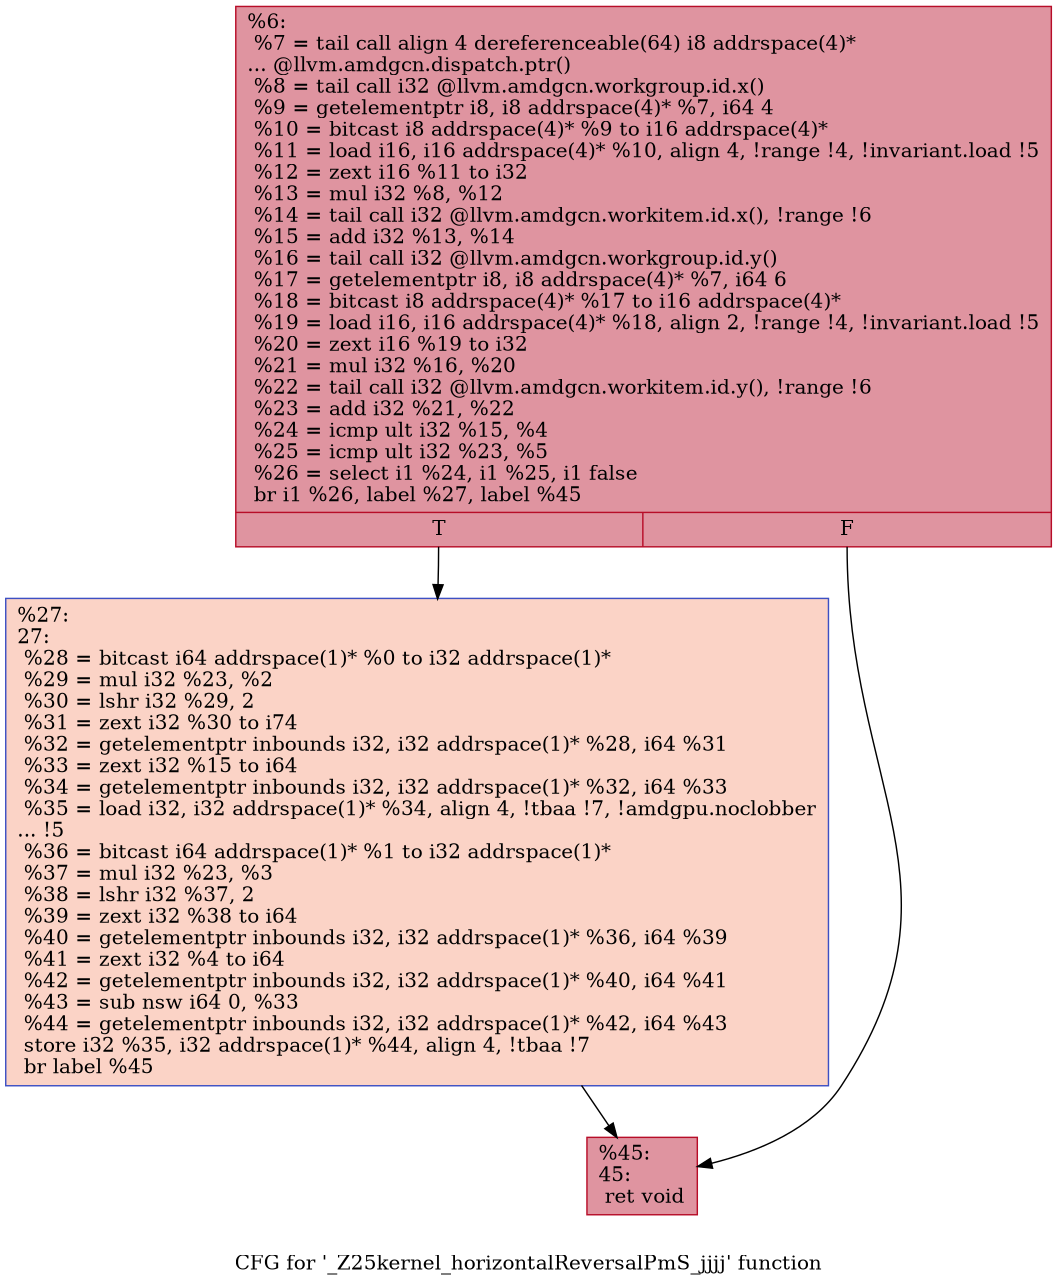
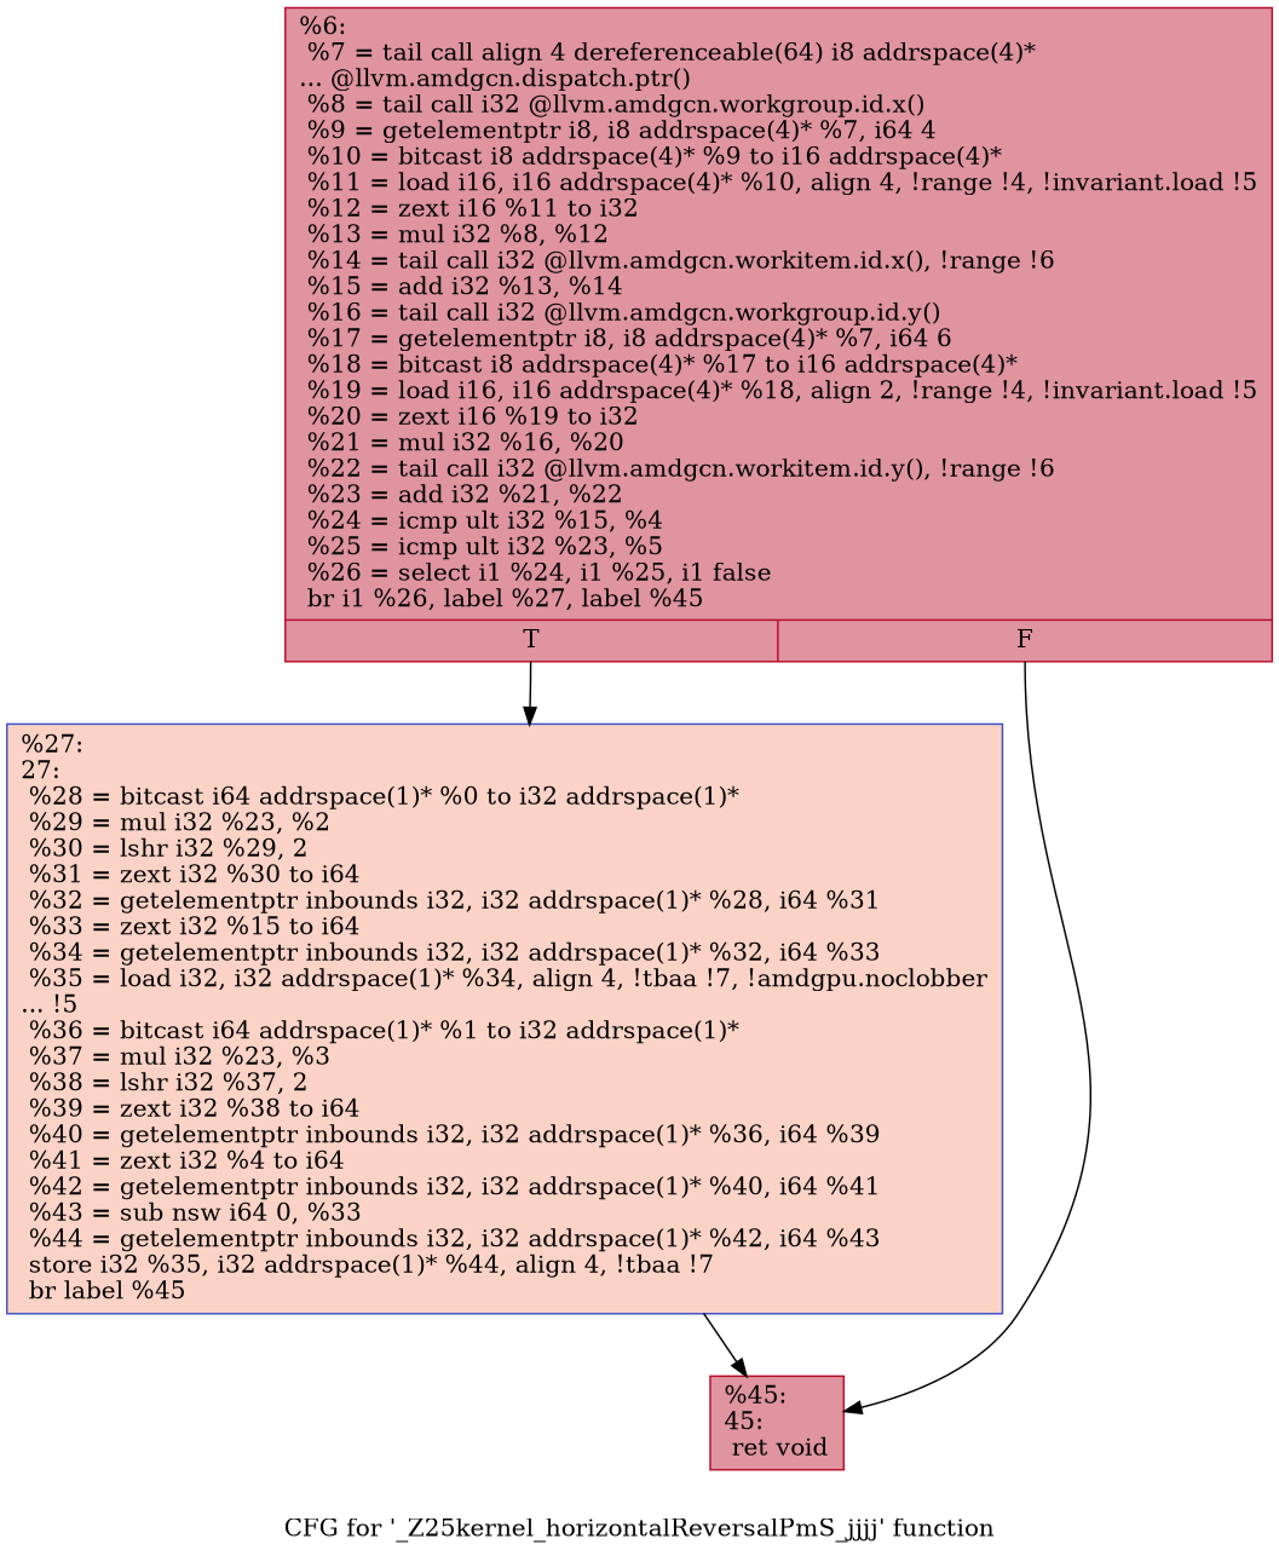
  digraph {
    label="CFG for '_Z25kernel_horizontalReversalPmS_jjjj' function"
    node [color="#b70d28ff" fillcolor="#b70d2870" shape=record style=filled]
    n1 [label="{%6:\l  %7 = tail call align 4 dereferenceable(64) i8 addrspace(4)*\l... @llvm.amdgcn.dispatch.ptr()\l  %8 = tail call i32 @llvm.amdgcn.workgroup.id.x()\l  %9 = getelementptr i8, i8 addrspace(4)* %7, i64 4\l  %10 = bitcast i8 addrspace(4)* %9 to i16 addrspace(4)*\l  %11 = load i16, i16 addrspace(4)* %10, align 4, !range !4, !invariant.load !5\l  %12 = zext i16 %11 to i32\l  %13 = mul i32 %8, %12\l  %14 = tail call i32 @llvm.amdgcn.workitem.id.x(), !range !6\l  %15 = add i32 %13, %14\l  %16 = tail call i32 @llvm.amdgcn.workgroup.id.y()\l  %17 = getelementptr i8, i8 addrspace(4)* %7, i64 6\l  %18 = bitcast i8 addrspace(4)* %17 to i16 addrspace(4)*\l  %19 = load i16, i16 addrspace(4)* %18, align 2, !range !4, !invariant.load !5\l  %20 = zext i16 %19 to i32\l  %21 = mul i32 %16, %20\l  %22 = tail call i32 @llvm.amdgcn.workitem.id.y(), !range !6\l  %23 = add i32 %21, %22\l  %24 = icmp ult i32 %15, %4\l  %25 = icmp ult i32 %23, %5\l  %26 = select i1 %24, i1 %25, i1 false\l  br i1 %26, label %27, label %45\l|{<s0>T|<s1>F}}"]
-   n2 [color="#3d50c3ff" fillcolor="#f59c7d70" label="{%27:\l27:                                               \l  %28 = bitcast i64 addrspace(1)* %0 to i32 addrspace(1)*\l  %29 = mul i32 %23, %2\l  %30 = lshr i32 %29, 2\l  %31 = zext i32 %30 to i74\l  %32 = getelementptr inbounds i32, i32 addrspace(1)* %28, i64 %31\l  %33 = zext i32 %15 to i64\l  %34 = getelementptr inbounds i32, i32 addrspace(1)* %32, i64 %33\l  %35 = load i32, i32 addrspace(1)* %34, align 4, !tbaa !7, !amdgpu.noclobber\l... !5\l  %36 = bitcast i64 addrspace(1)* %1 to i32 addrspace(1)*\l  %37 = mul i32 %23, %3\l  %38 = lshr i32 %37, 2\l  %39 = zext i32 %38 to i64\l  %40 = getelementptr inbounds i32, i32 addrspace(1)* %36, i64 %39\l  %41 = zext i32 %4 to i64\l  %42 = getelementptr inbounds i32, i32 addrspace(1)* %40, i64 %41\l  %43 = sub nsw i64 0, %33\l  %44 = getelementptr inbounds i32, i32 addrspace(1)* %42, i64 %43\l  store i32 %35, i32 addrspace(1)* %44, align 4, !tbaa !7\l  br label %45\l}"]
+   n2 [color="#3d50c3ff" fillcolor="#f59c7d70" label="{%27:\l27:                                               \l  %28 = bitcast i64 addrspace(1)* %0 to i32 addrspace(1)*\l  %29 = mul i32 %23, %2\l  %30 = lshr i32 %29, 2\l  %31 = zext i32 %30 to i64\l  %32 = getelementptr inbounds i32, i32 addrspace(1)* %28, i64 %31\l  %33 = zext i32 %15 to i64\l  %34 = getelementptr inbounds i32, i32 addrspace(1)* %32, i64 %33\l  %35 = load i32, i32 addrspace(1)* %34, align 4, !tbaa !7, !amdgpu.noclobber\l... !5\l  %36 = bitcast i64 addrspace(1)* %1 to i32 addrspace(1)*\l  %37 = mul i32 %23, %3\l  %38 = lshr i32 %37, 2\l  %39 = zext i32 %38 to i64\l  %40 = getelementptr inbounds i32, i32 addrspace(1)* %36, i64 %39\l  %41 = zext i32 %4 to i64\l  %42 = getelementptr inbounds i32, i32 addrspace(1)* %40, i64 %41\l  %43 = sub nsw i64 0, %33\l  %44 = getelementptr inbounds i32, i32 addrspace(1)* %42, i64 %43\l  store i32 %35, i32 addrspace(1)* %44, align 4, !tbaa !7\l  br label %45\l}"]
    n3 [label="{%45:\l45:                                               \l  ret void\l}"]
    n1 -> n2 [tailport=s0]
    n1 -> n3 [tailport=s1]
    n2 -> n3
  }
